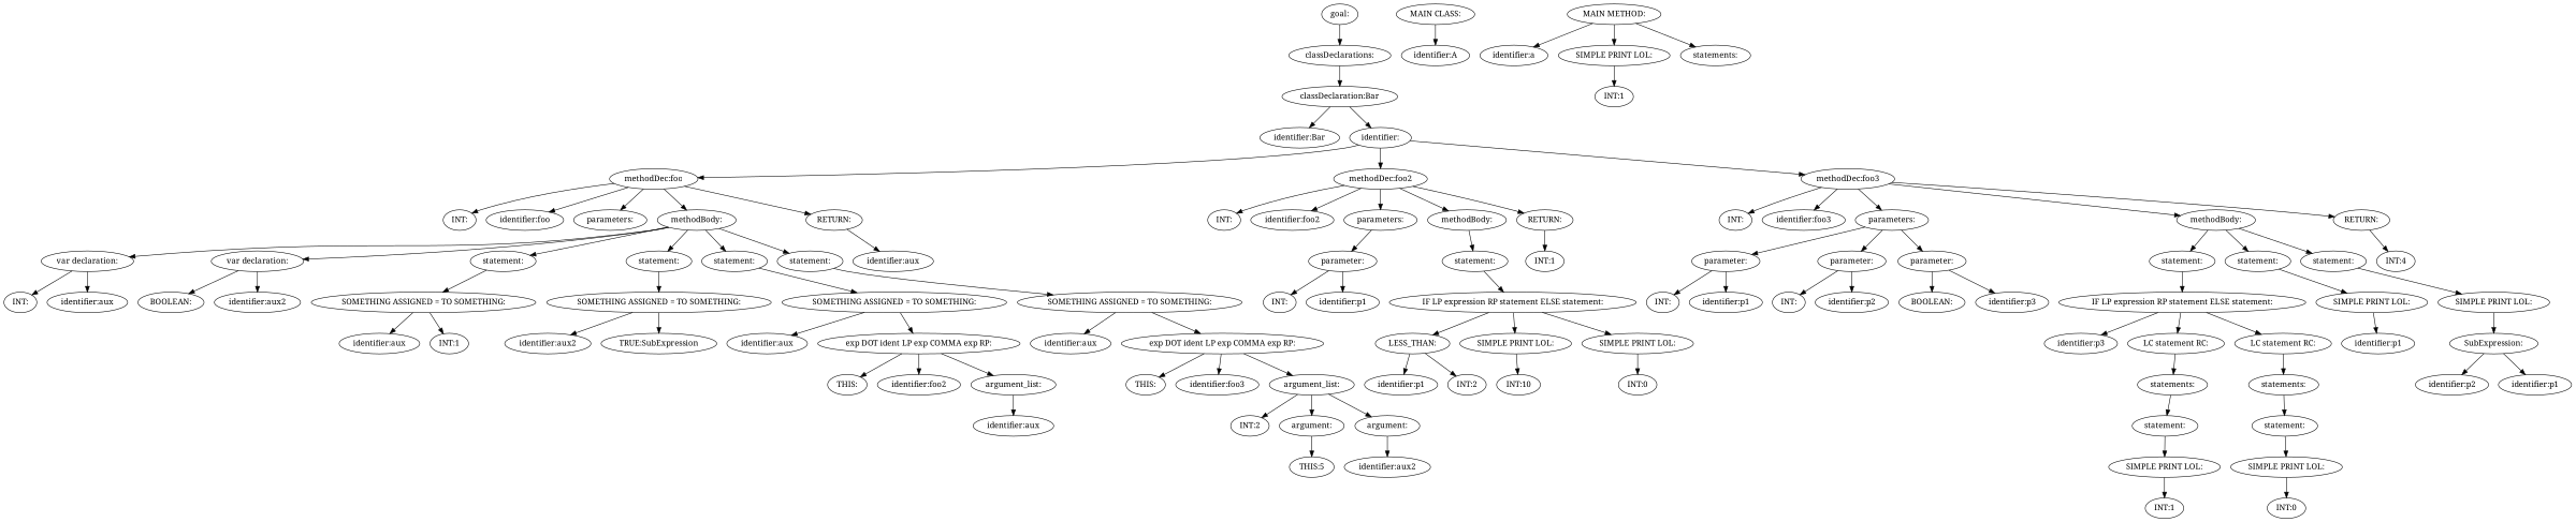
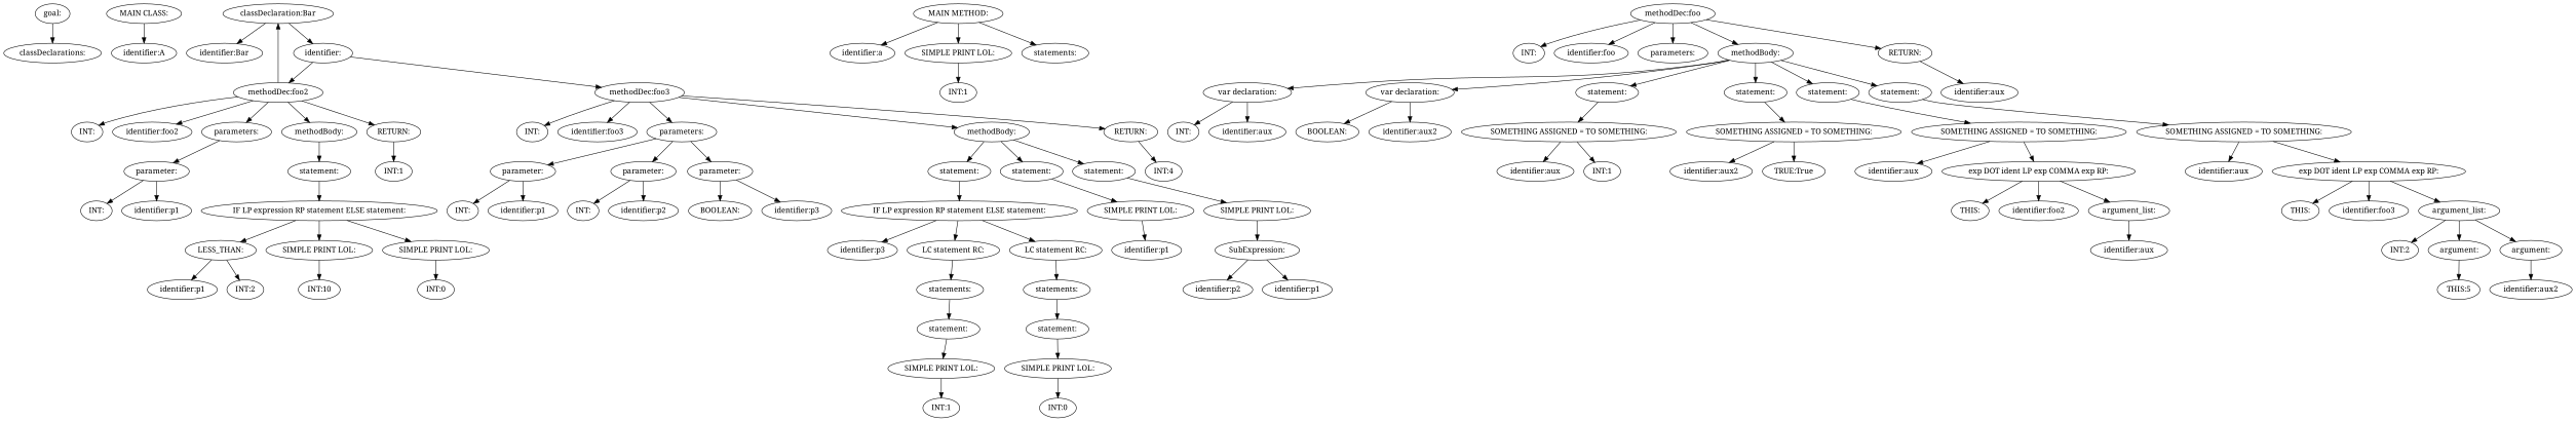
  digraph {
    fontname="Noto Serif"
    node [fontname="Noto Serif"]
    edge [fontname="Noto Serif"]
    n1 [label="goal:"]
    n2 [label="classDeclarations:"]
    n3 [label="MAIN CLASS:"]
    n4 [label="identifier:A"]
    n5 [label="classDeclaration:Bar"]
    n6 [label="MAIN METHOD:"]
    n7 [label="identifier:a"]
    n8 [label="SIMPLE PRINT LOL:"]
    n9 [label="statements:"]
    n10 [label="INT:1"]
    n11 [label="identifier:Bar"]
    n12 [label="identifier:"]
    n13 [label="methodDec:foo"]
    n14 [label="methodDec:foo2"]
    n15 [label="methodDec:foo3"]
    n16 [label="INT:"]
    n17 [label="identifier:foo"]
    n18 [label="parameters:"]
    n19 [label="methodBody:"]
    n20 [label="RETURN:"]
    n21 [label="INT:"]
    n22 [label="identifier:foo2"]
    n23 [label="parameters:"]
    n24 [label="methodBody:"]
    n25 [label="RETURN:"]
    n26 [label="INT:"]
    n27 [label="identifier:foo3"]
    n28 [label="parameters:"]
    n29 [label="methodBody:"]
    n30 [label="RETURN:"]
    n31 [label="var declaration:"]
    n32 [label="var declaration:"]
    n33 [label="statement:"]
    n34 [label="statement:"]
    n35 [label="statement:"]
    n36 [label="statement:"]
    n37 [label="identifier:aux"]
    n38 [label="INT:"]
    n39 [label="identifier:aux"]
    n40 [label="BOOLEAN:"]
    n41 [label="identifier:aux2"]
    n42 [label="SOMETHING ASSIGNED = TO SOMETHING:"]
    n43 [label="SOMETHING ASSIGNED = TO SOMETHING:"]
    n44 [label="SOMETHING ASSIGNED = TO SOMETHING:"]
    n45 [label="SOMETHING ASSIGNED = TO SOMETHING:"]
    n46 [label="identifier:aux"]
    n47 [label="INT:1"]
    n48 [label="identifier:aux2"]
-   n49 [label="TRUE:SubExpression"]
+   n49 [label="TRUE:True"]
    n50 [label="identifier:aux"]
    n51 [label="exp DOT ident LP exp COMMA exp RP:"]
    n52 [label="THIS:"]
    n53 [label="identifier:foo2"]
    n54 [label="argument_list:"]
    n55 [label="identifier:aux"]
    n56 [label="identifier:aux"]
    n57 [label="exp DOT ident LP exp COMMA exp RP:"]
    n58 [label="THIS:"]
    n59 [label="identifier:foo3"]
    n60 [label="argument_list:"]
    n61 [label="INT:2"]
    n62 [label="argument:"]
    n63 [label="argument:"]
    n64 [label="THIS:5"]
    n65 [label="identifier:aux2"]
    n66 [label="parameter:"]
    n67 [label="statement:"]
    n68 [label="INT:1"]
    n69 [label="INT:"]
    n70 [label="identifier:p1"]
    n71 [label="IF LP expression RP statement ELSE statement:"]
    n72 [label="LESS_THAN:"]
    n73 [label="SIMPLE PRINT LOL:"]
    n74 [label="SIMPLE PRINT LOL:"]
    n75 [label="identifier:p1"]
    n76 [label="INT:2"]
    n77 [label="INT:10"]
    n78 [label="INT:0"]
    n79 [label="parameter:"]
    n80 [label="parameter:"]
    n81 [label="parameter:"]
    n82 [label="statement:"]
    n83 [label="statement:"]
    n84 [label="statement:"]
    n85 [label="INT:4"]
    n86 [label="INT:"]
    n87 [label="identifier:p1"]
    n88 [label="INT:"]
    n89 [label="identifier:p2"]
    n90 [label="BOOLEAN:"]
    n91 [label="identifier:p3"]
    n92 [label="IF LP expression RP statement ELSE statement:"]
    n93 [label="SIMPLE PRINT LOL:"]
    n94 [label="SIMPLE PRINT LOL:"]
    n95 [label="identifier:p3"]
    n96 [label="LC statement RC:"]
    n97 [label="LC statement RC:"]
    n98 [label="statements:"]
    n99 [label="statements:"]
    n100 [label="statement:"]
    n101 [label="SIMPLE PRINT LOL:"]
    n102 [label="INT:1"]
    n103 [label="statement:"]
    n104 [label="SIMPLE PRINT LOL:"]
    n105 [label="INT:0"]
    n106 [label="identifier:p1"]
    n107 [label="SubExpression:"]
    n108 [label="identifier:p2"]
    n109 [label="identifier:p1"]
    n1 -> n2
-   n2 -> n5
+   n14 -> n5
    n3 -> n4
    n5 -> n11
    n5 -> n12
    n6 -> n7
    n6 -> n8
    n6 -> n9
    n8 -> n10
-   n12 -> n13
    n12 -> n14
    n12 -> n15
    n13 -> n16
    n13 -> n17
    n13 -> n18
    n13 -> n19
    n13 -> n20
    n14 -> n21
    n14 -> n22
    n14 -> n23
    n14 -> n24
    n14 -> n25
    n15 -> n26
    n15 -> n27
    n15 -> n28
    n15 -> n29
    n15 -> n30
    n19 -> n31
    n19 -> n32
    n19 -> n33
    n19 -> n34
    n19 -> n35
    n19 -> n36
    n20 -> n37
    n23 -> n66
    n24 -> n67
    n25 -> n68
    n28 -> n79
    n28 -> n80
    n28 -> n81
    n29 -> n82
    n29 -> n83
    n29 -> n84
    n30 -> n85
    n31 -> n38
    n31 -> n39
    n32 -> n40
    n32 -> n41
    n33 -> n42
    n34 -> n43
    n35 -> n44
    n36 -> n45
    n42 -> n46
    n42 -> n47
    n43 -> n48
    n43 -> n49
    n44 -> n50
    n44 -> n51
    n45 -> n56
    n45 -> n57
    n51 -> n52
    n51 -> n53
    n51 -> n54
    n54 -> n55
    n57 -> n58
    n57 -> n59
    n57 -> n60
    n60 -> n61
    n60 -> n62
    n60 -> n63
    n62 -> n64
    n63 -> n65
    n66 -> n69
    n66 -> n70
    n67 -> n71
    n71 -> n72
    n71 -> n73
    n71 -> n74
    n72 -> n75
    n72 -> n76
    n73 -> n77
    n74 -> n78
    n79 -> n86
    n79 -> n87
    n80 -> n88
    n80 -> n89
    n81 -> n90
    n81 -> n91
    n82 -> n92
    n83 -> n93
    n84 -> n94
    n92 -> n95
    n92 -> n96
    n92 -> n97
    n93 -> n106
    n94 -> n107
    n96 -> n98
    n97 -> n99
    n98 -> n100
    n99 -> n103
    n100 -> n101
    n101 -> n102
    n103 -> n104
    n104 -> n105
    n107 -> n108
    n107 -> n109
  }
